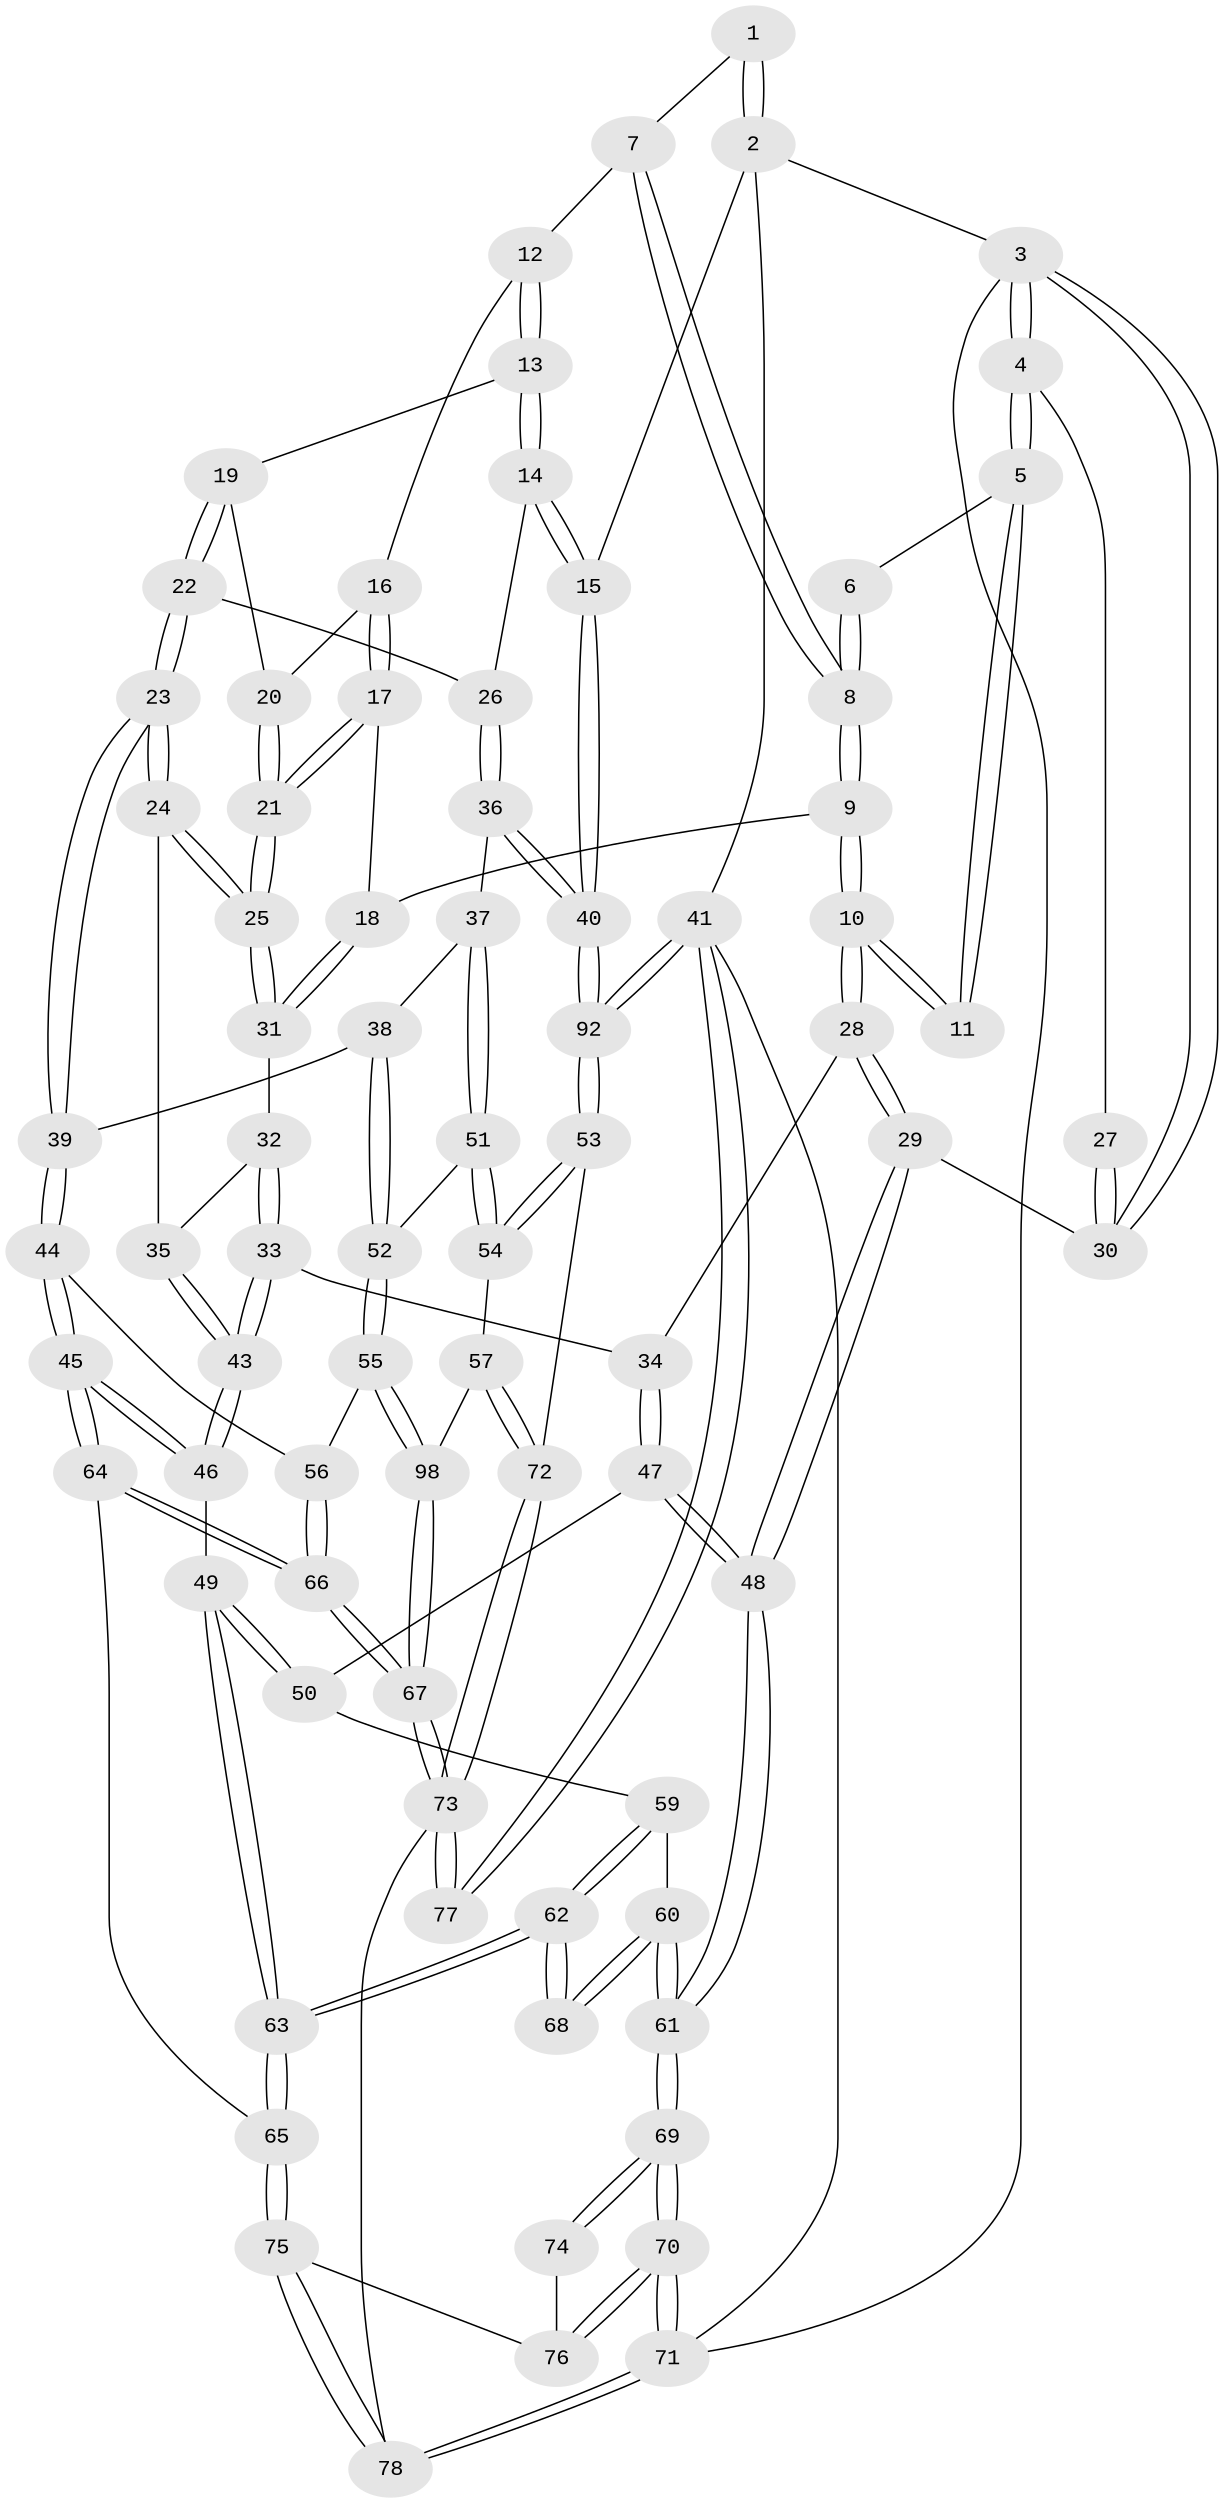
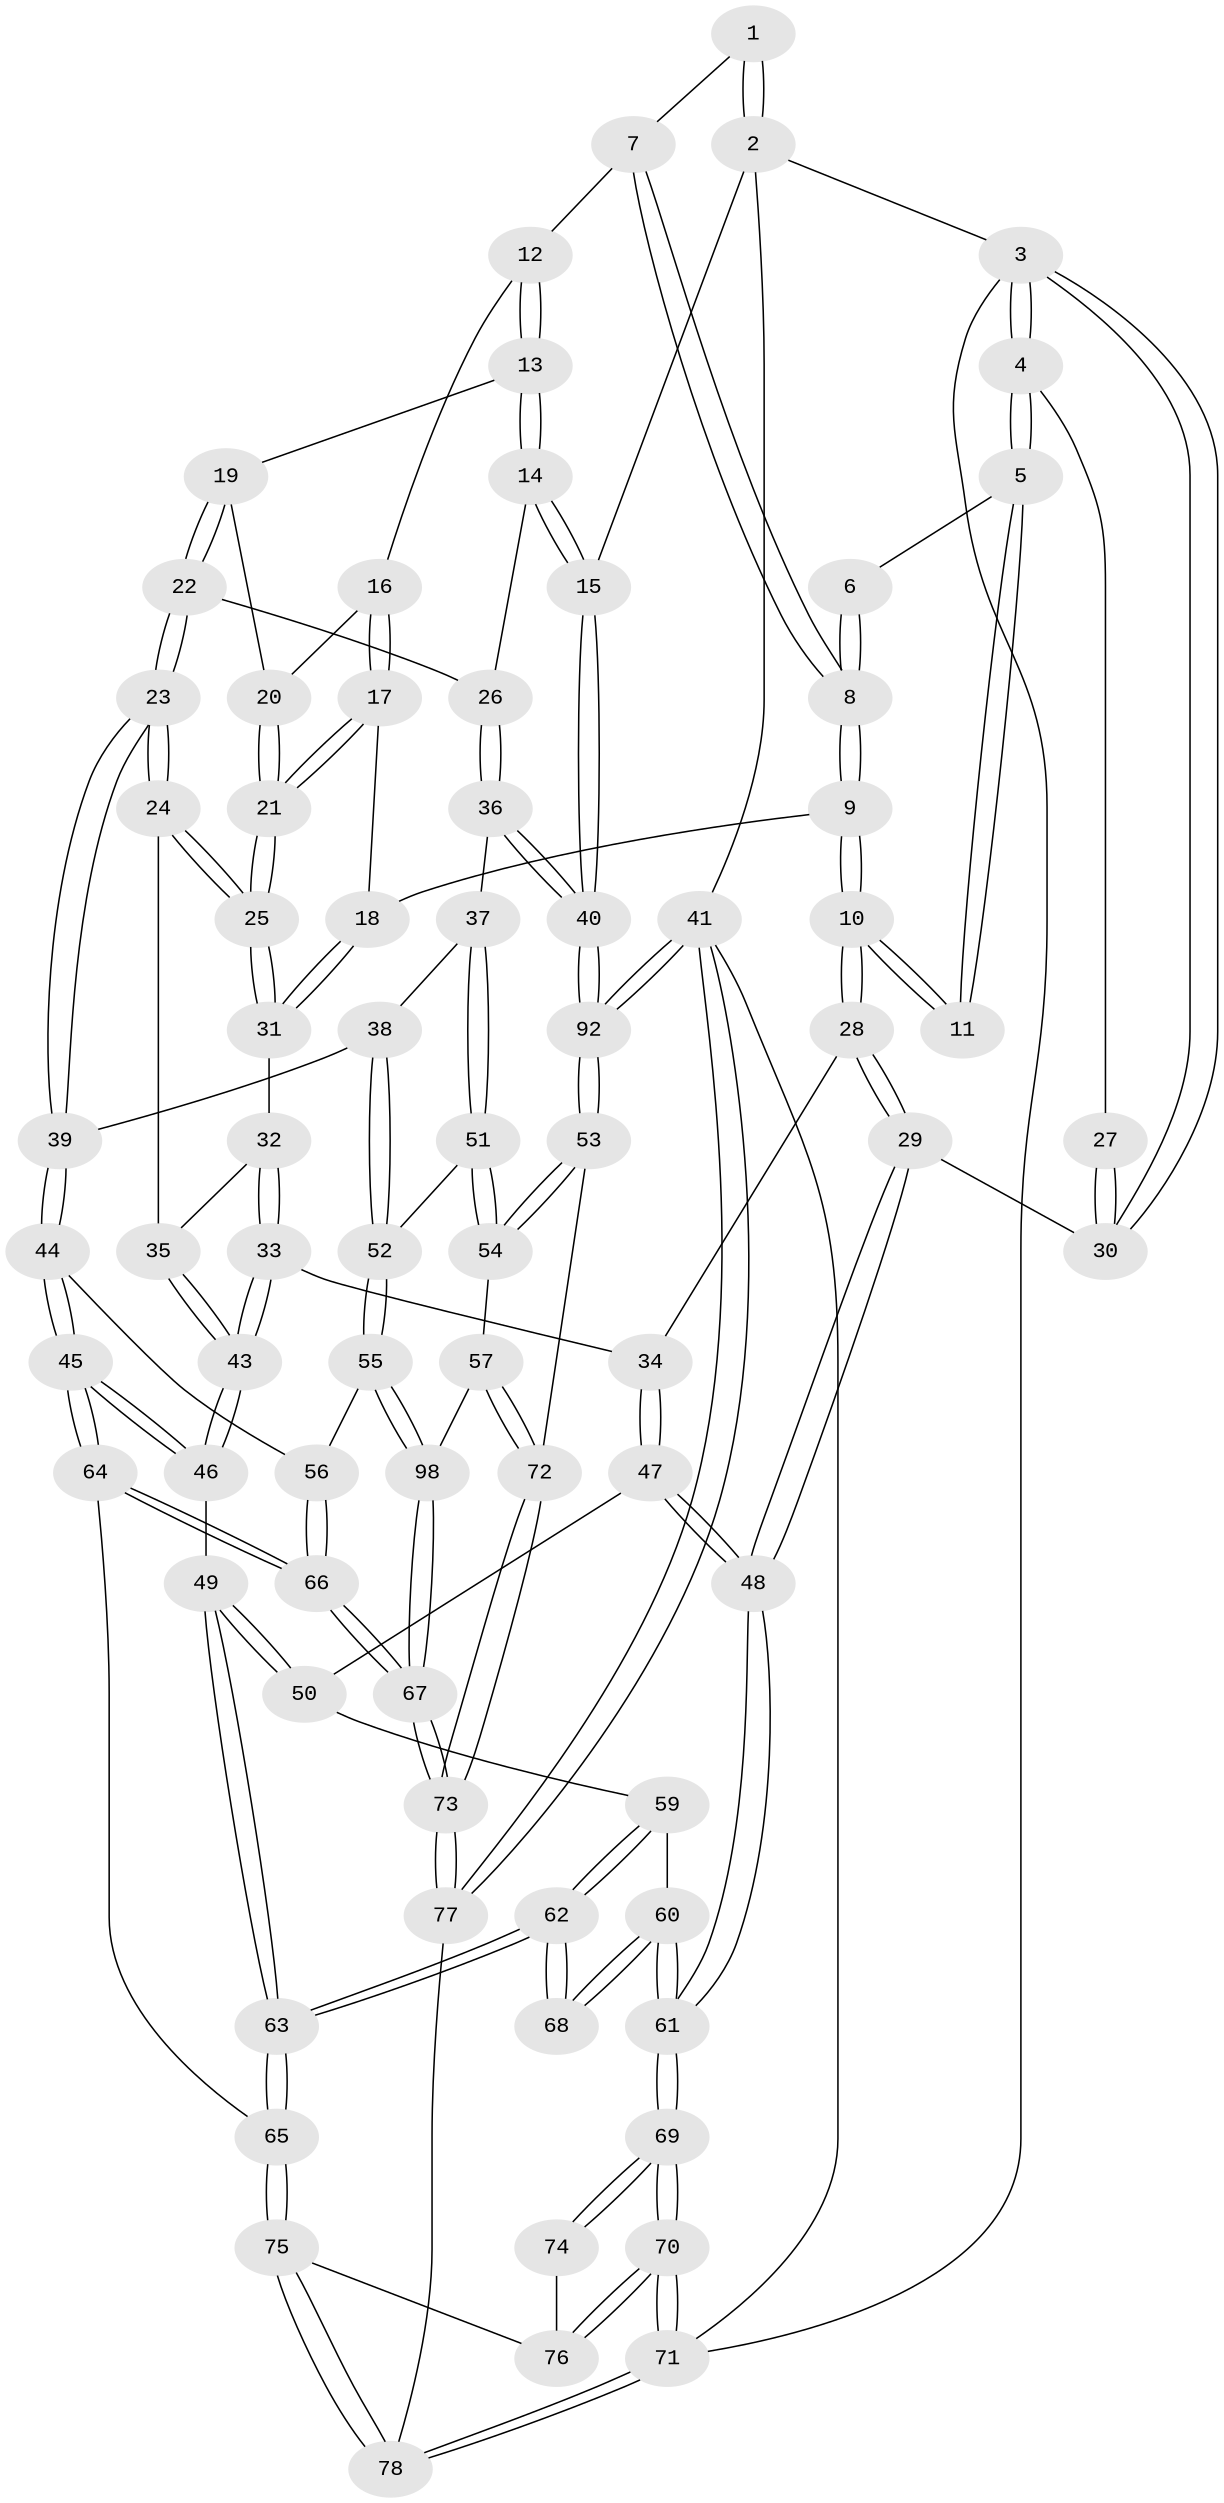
  graph {
    fontname="Liberation Mono"
    node [color=gray90 fontname="Liberation Mono" style=filled]
    edge [fontname="Liberation Mono"]
    1
    2
    7
    3
    15
    41
    8
    12
    4
    30
    71
    40
    n13 [label=92]
    77
    5
    27
    78
    6
    11
    9
    13
    16
    10
    18
    28
    31
    29
    34
    14
    19
    17
    20
    26
    22
    36
    21
    25
    32
    23
    24
    39
    35
    44
    43
    37
    48
    47
    61
    33
    46
    50
    38
    51
    52
    54
    55
    45
    56
    53
    72
    49
    64
    66
    65
    63
    59
    69
    60
    62
    57
    n71 [label=98]
    73
    67
    68
    70
    74
    75
    76
    1 -- 2
    1 -- 2
    1 -- 7
    2 -- 3
    2 -- 15
    2 -- 41
    7 -- 8
    7 -- 8
    7 -- 12
    3 -- 4
    3 -- 4
    3 -- 30
    3 -- 30
    3 -- 71
    15 -- 40
    15 -- 40
    41 -- 71
    41 -- n13
    41 -- n13
    41 -- 77
    41 -- 77
    8 -- 9
    8 -- 9
    12 -- 13
    12 -- 13
    12 -- 16
    4 -- 5
    4 -- 5
    4 -- 27
    71 -- 78
    71 -- 78
    40 -- n13
    40 -- n13
    n13 -- 53
    n13 -- 53
-   73 -- 78
+   77 -- 78
    5 -- 6
    5 -- 11
    5 -- 11
    27 -- 30
    27 -- 30
    6 -- 8
    6 -- 8
    9 -- 10
    9 -- 10
    9 -- 18
    13 -- 14
    13 -- 14
    13 -- 19
    16 -- 17
    16 -- 17
    16 -- 20
    10 -- 11
    10 -- 11
    10 -- 28
    10 -- 28
    18 -- 31
    18 -- 31
    28 -- 29
    28 -- 29
    28 -- 34
    31 -- 32
    29 -- 30
    29 -- 48
    29 -- 48
    34 -- 47
    34 -- 47
    14 -- 15
    14 -- 15
    14 -- 26
    19 -- 20
    19 -- 22
    19 -- 22
    17 -- 18
    17 -- 21
    17 -- 21
    20 -- 21
    20 -- 21
    26 -- 36
    26 -- 36
    22 -- 26
    22 -- 23
    22 -- 23
    36 -- 40
    36 -- 40
    36 -- 37
    21 -- 25
    21 -- 25
    25 -- 31
    25 -- 31
    32 -- 35
    32 -- 33
    32 -- 33
    23 -- 24
    23 -- 24
    23 -- 39
    23 -- 39
    24 -- 25
    24 -- 25
    24 -- 35
    39 -- 44
    39 -- 44
    35 -- 43
    35 -- 43
    44 -- 45
    44 -- 45
    44 -- 56
    43 -- 46
    43 -- 46
    37 -- 38
    37 -- 51
    37 -- 51
    48 -- 61
    48 -- 61
    47 -- 48
    47 -- 48
    47 -- 50
    61 -- 69
    61 -- 69
    33 -- 34
    33 -- 43
    33 -- 43
    46 -- 49
    50 -- 59
    38 -- 39
    38 -- 52
    38 -- 52
    51 -- 52
    51 -- 54
    51 -- 54
    52 -- 55
    52 -- 55
    54 -- 57
    55 -- 56
    55 -- n71
    55 -- n71
    45 -- 46
    45 -- 46
    45 -- 64
    45 -- 64
    56 -- 66
    56 -- 66
    53 -- 54
    53 -- 54
    53 -- 72
    72 -- 73
    72 -- 73
    49 -- 50
    49 -- 50
    49 -- 63
    49 -- 63
    64 -- 66
    64 -- 66
    64 -- 65
    66 -- 67
    66 -- 67
    65 -- 75
    65 -- 75
    63 -- 65
    63 -- 65
    59 -- 60
    59 -- 62
    59 -- 62
    69 -- 70
    69 -- 70
    69 -- 74
    69 -- 74
    60 -- 61
    60 -- 61
    60 -- 68
    60 -- 68
    62 -- 63
    62 -- 63
    62 -- 68
    62 -- 68
    57 -- 72
    57 -- 72
    57 -- n71
    n71 -- 67
    n71 -- 67
    73 -- 77
    73 -- 77
    67 -- 73
    67 -- 73
    70 -- 71
    70 -- 71
    70 -- 76
    70 -- 76
    74 -- 76
    75 -- 78
    75 -- 78
    75 -- 76
  }
